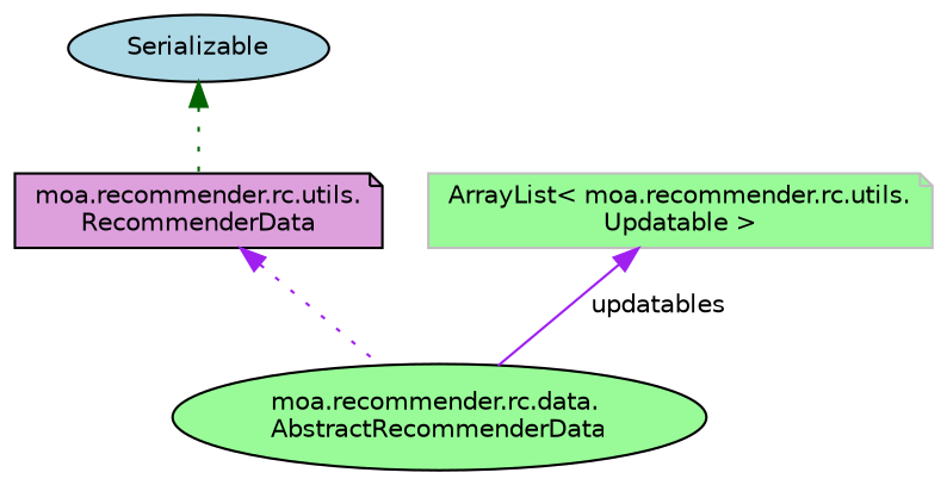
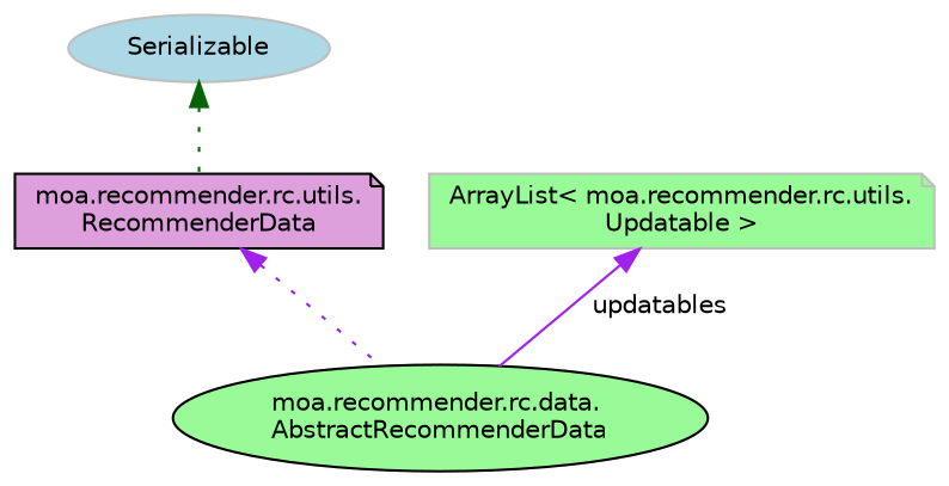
  digraph {
    rankdir=TB
    node [color=black fillcolor=palegreen fontname=Helvetica fontsize=10 shape=ellipse style=filled]
    edge [color=purple dir=back fontname=Helvetica fontsize=10 labelfontname=Helvetica labelfontsize=10 style=dotted]
    n1 [fontcolor=black height=0.2 label="moa.recommender.rc.data.\lAbstractRecommenderData" width=0.4]
    n2 [fillcolor=plum height=0.2 label="moa.recommender.rc.utils.\lRecommenderData" shape=note width=0.4]
-   n3 [fillcolor=lightblue height=0.2 label=Serializable width=0.4]
+   n3 [color=grey75 fillcolor=lightblue height=0.2 label=Serializable width=0.4]
    n4 [color=grey75 height=0.2 label="ArrayList\< moa.recommender.rc.utils.\lUpdatable \>" shape=note width=0.4]
    n2 -> n1
    n3 -> n2 [color=darkgreen]
    n4 -> n1 [label=" updatables" style=solid]
  }
